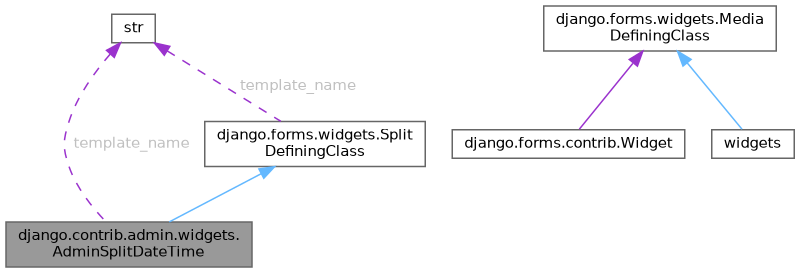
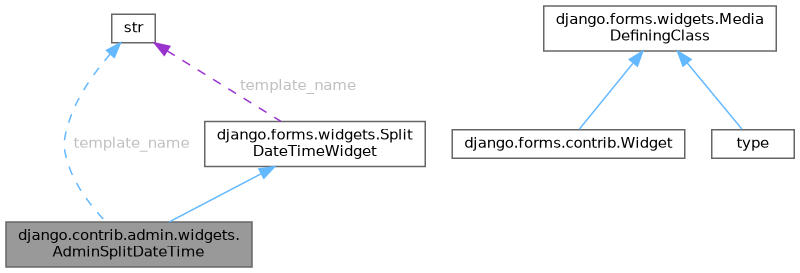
  digraph {
    node [color=gray40 fillcolor=white fontname=Helvetica fontsize=10 shape=box style=filled]
    edge [color=steelblue1 dir=back fontname=Helvetica fontsize=10 labelfontname=Helvetica labelfontsize=10 style=solid]
    n1 [fillcolor=grey60 fontcolor=black height=0.2 label="django.contrib.admin.widgets.\lAdminSplitDateTime" width=0.4]
-   n2 [height=0.2 label="django.forms.widgets.Split\lDefiningClass" width=0.4]
+   n2 [height=0.2 label="django.forms.widgets.Split\lDateTimeWidget" width=0.4]
    n3 [height=0.2 label="django.forms.contrib.Widget" width=0.4]
    n4 [height=0.2 label="django.forms.widgets.Media\lDefiningClass" width=0.4]
-   n5 [height=0.2 label=widgets width=0.4]
+   n5 [height=0.2 label=type width=0.4]
    n6 [height=0.2 label=str width=0.4]
    n2 -> n1
-   n4 -> n3 [color=darkorchid3]
+   n4 -> n3
    n4 -> n5
-   n6 -> n1 [color=darkorchid3 fontcolor=grey label=" template_name" style=dashed]
+   n6 -> n1 [fontcolor=grey label=" template_name" style=dashed]
    n6 -> n2 [color=darkorchid3 fontcolor=grey label=" template_name" style=dashed]
  }
